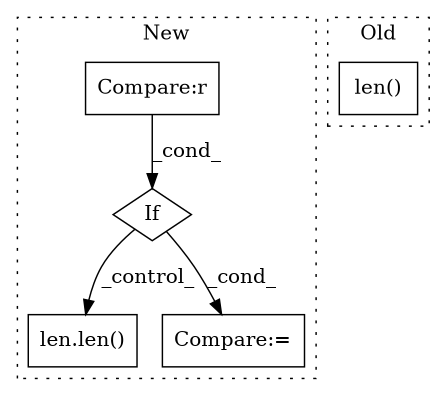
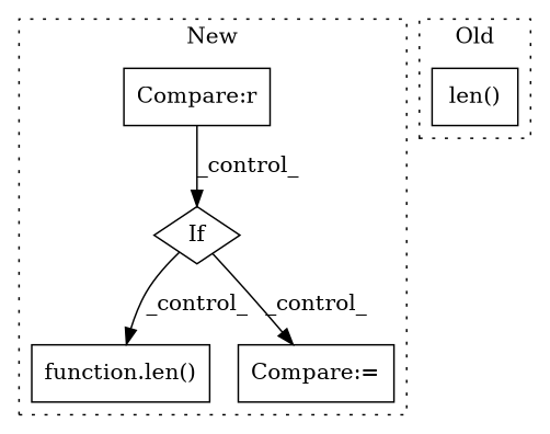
  digraph {
    node [a=75 l=3 shape=box]
-   n1 [l="4,1" label="len.len()" s="588,593"]
+   n1 [l="4,1" label="function.len()" s="588,593"]
    n2 [a=96 label=If s=481 shape=diamond]
    n3 [a=68 label="Compare:=" s=608]
    n4 [a=40 l=16 label="Compare:r" s=484]
    n5 [l="49,1" label="len()" s="597,652"]
    subgraph cluster_1 {
      label=New
      style=dotted
      n1
      n2
      n3
      n4
    }
    subgraph cluster_2 {
      label=Old
      style=dotted
      n5
    }
    n2 -> n1 [label=_control_]
-   n2 -> n3 [label=_cond_]
-   n4 -> n2 [label=_cond_]
+   n2 -> n3 [label=_control_]
+   n4 -> n2 [label=_control_]
  }
